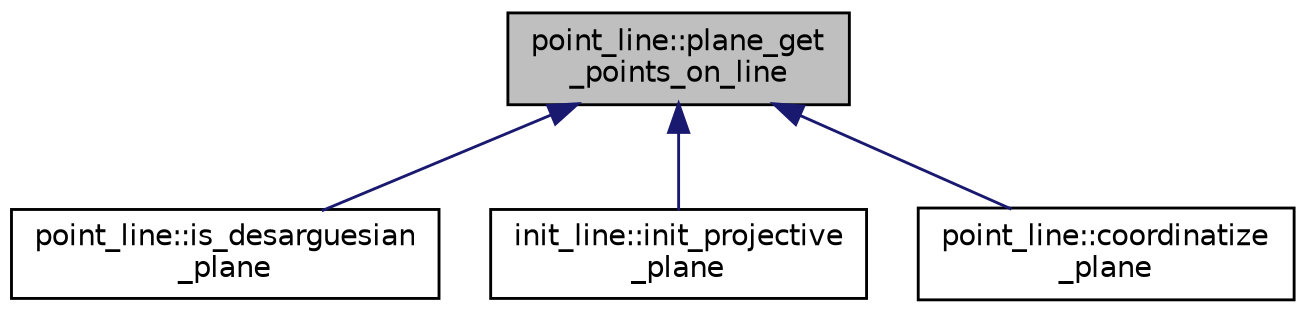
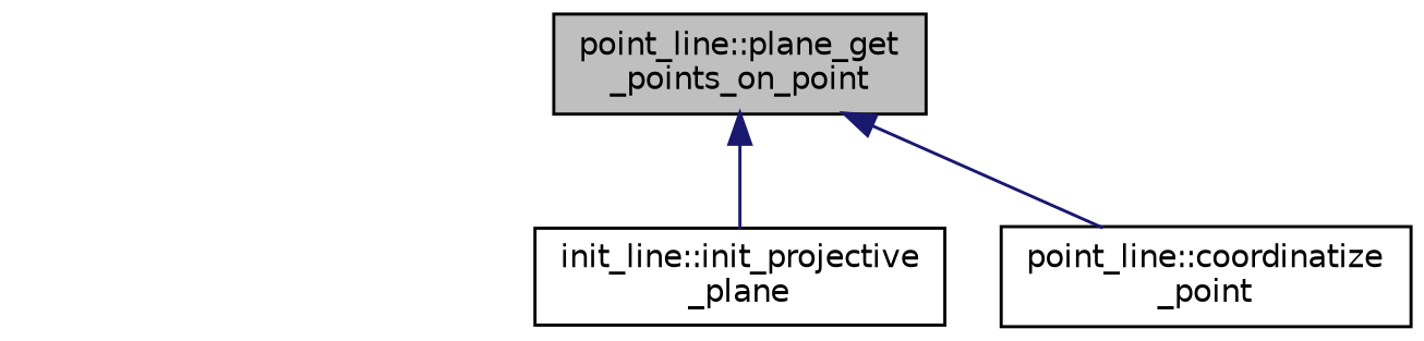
  digraph {
    rankdir=TB
    node [color=black fillcolor=white fontname=Helvetica fontsize=10 shape=record style=filled]
    edge [color=midnightblue dir=back fontname=Helvetica fontsize=10 labelfontname=Helvetica labelfontsize=10 style=solid]
-   n1 [fillcolor=grey75 fontcolor=black height=0.2 label="point_line::plane_get\l_points_on_line" width=0.4]
-   n2 [height=0.2 label="point_line::is_desarguesian\l_plane" width=0.4]
+   n1 [fillcolor=grey75 fontcolor=black height=0.2 label="point_line::plane_get\l_points_on_point" width=0.4]
    n3 [height=0.2 label="init_line::init_projective\l_plane" width=0.4]
-   n4 [height=0.2 label="point_line::coordinatize\l_plane" width=0.4]
-   n1 -> n2
+   n4 [height=0.2 label="point_line::coordinatize\l_point" width=0.4]
    n1 -> n3
    n1 -> n4
  }
